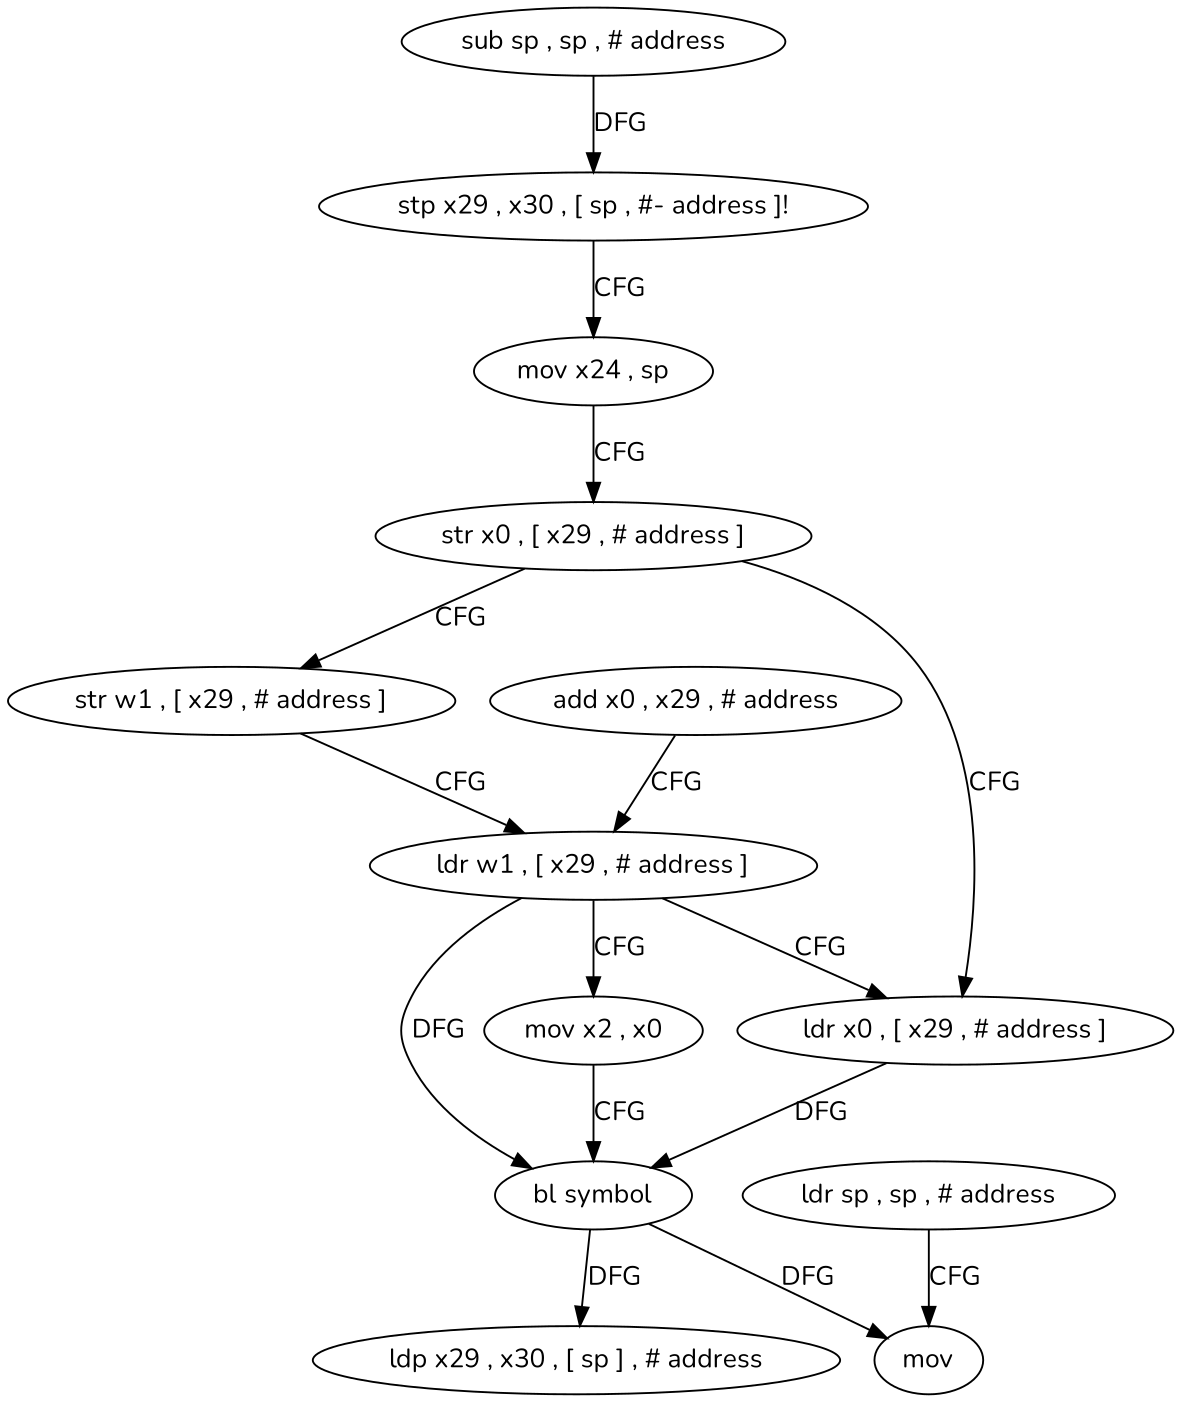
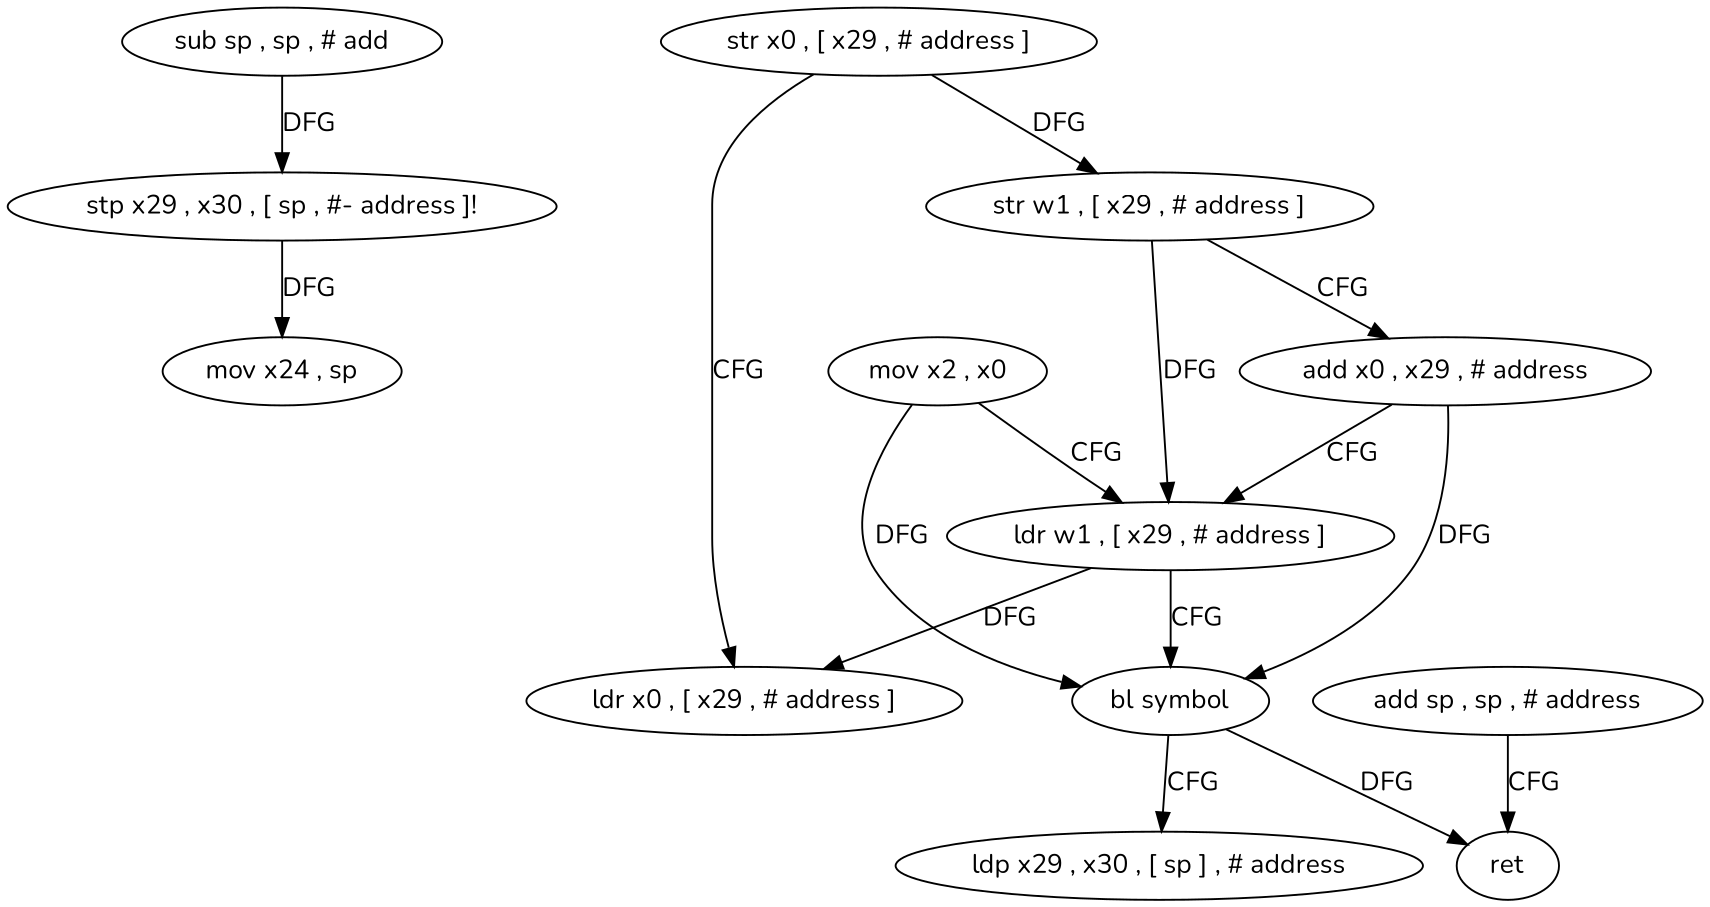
  digraph {
    fontname=Nunito
    node [fontname=Nunito]
    edge [fontname=Nunito]
-   n1 [label="sub sp , sp , # address"]
+   n1 [label="sub sp , sp , # add"]
    n2 [label="stp x29 , x30 , [ sp , #- address ]!"]
    n3 [label="mov x24 , sp"]
    n4 [label="str x0 , [ x29 , # address ]"]
    n5 [label="str w1 , [ x29 , # address ]"]
    n6 [label="ldr x0 , [ x29 , # address ]"]
    n7 [label="add x0 , x29 , # address"]
    n8 [label="ldr w1 , [ x29 , # address ]"]
    n9 [label="bl symbol"]
    n10 [label="mov x2 , x0"]
    n11 [label="ldp x29 , x30 , [ sp ] , # address"]
-   n12 [label=mov]
-   n13 [label="ldr sp , sp , # address"]
+   n12 [label=ret]
+   n13 [label="add sp , sp , # address"]
    n1 -> n2 [label=DFG]
-   n2 -> n3 [label=CFG]
-   n3 -> n4 [label=CFG]
-   n4 -> n5 [label=CFG]
+   n2 -> n3 [label=DFG]
+   n4 -> n5 [label=DFG]
    n4 -> n6 [label=CFG]
-   n5 -> n8 [label=CFG]
-   n6 -> n9 [label=DFG]
+   n5 -> n7 [label=CFG]
+   n5 -> n8 [label=DFG]
+   n7 -> n9 [label=DFG]
    n7 -> n8 [label=CFG]
-   n8 -> n6 [label=CFG]
-   n8 -> n9 [label=DFG]
-   n9 -> n11 [label=DFG]
+   n8 -> n6 [label=DFG]
+   n8 -> n9 [label=CFG]
+   n9 -> n11 [label=CFG]
    n9 -> n12 [label=DFG]
-   n8 -> n10 [label=CFG]
-   n10 -> n9 [label=CFG]
+   n10 -> n8 [label=CFG]
+   n10 -> n9 [label=DFG]
    n13 -> n12 [label=CFG]
  }
